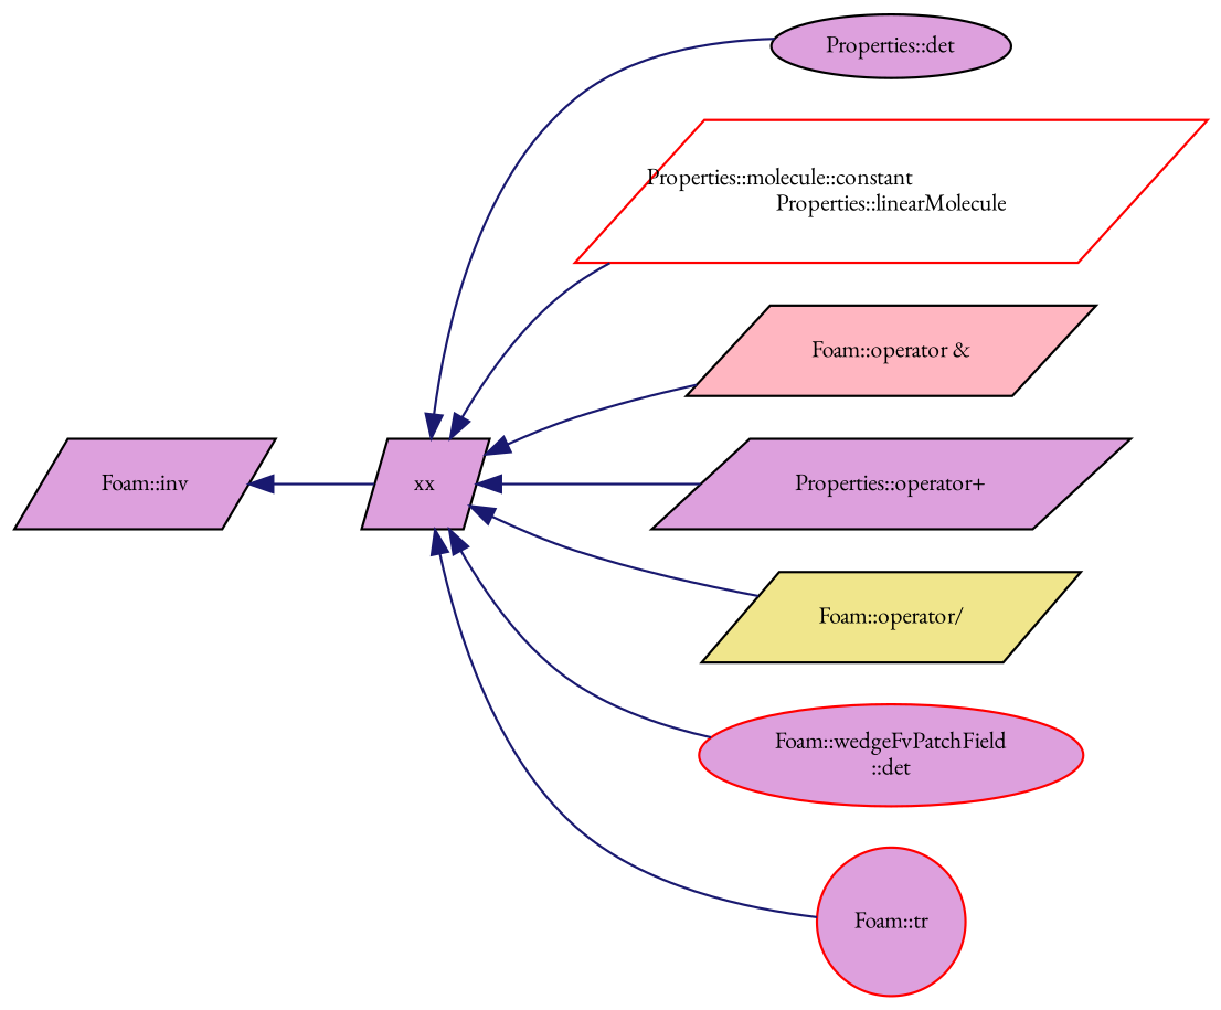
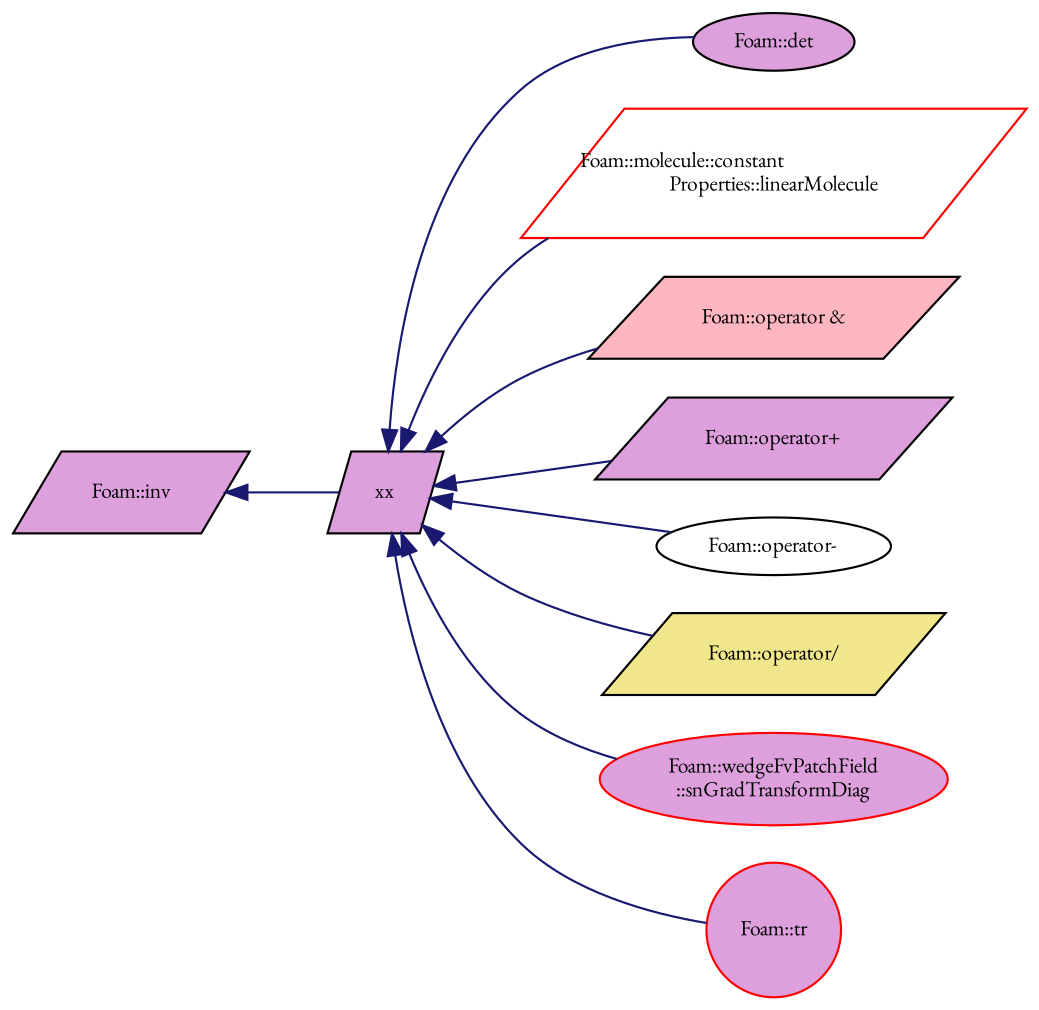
  digraph {
    fontname="EB Garamond"
    rankdir=LR
    node [color=black fillcolor=plum fontname="EB Garamond" fontsize=10 shape=parallelogram style=filled]
    edge [color=midnightblue dir=back fontname="EB Garamond" fontsize=10 labelfontname=Helvetica labelfontsize=10 style=solid]
    n1 [fontcolor=black height=0.2 label=xx width=0.4]
-   n2 [height=0.2 label="Properties::det" shape=ellipse width=0.4]
-   n3 [color=red fillcolor=white height=0.2 label="Properties::molecule::constant\lProperties::linearMolecule" width=0.4]
+   n2 [height=0.2 label="Foam::det" shape=ellipse width=0.4]
+   n3 [color=red fillcolor=white height=0.2 label="Foam::molecule::constant\lProperties::linearMolecule" width=0.4]
    n4 [fillcolor=lightpink height=0.2 label="Foam::operator &" width=0.4]
-   n5 [height=0.2 label="Properties::operator+" width=0.4]
+   n5 [height=0.2 label="Foam::operator+" width=0.4]
+   n6 [fillcolor=white height=0.2 label="Foam::operator-" shape=ellipse width=0.4]
    n7 [fillcolor=khaki height=0.2 label="Foam::operator/" width=0.4]
-   n8 [color=red height=0.2 label="Foam::wedgeFvPatchField\l::det" shape=ellipse width=0.4]
+   n8 [color=red height=0.2 label="Foam::wedgeFvPatchField\l::snGradTransformDiag" shape=ellipse width=0.4]
    n9 [color=red height=0.2 label="Foam::tr" shape=circle width=0.4]
    n10 [height=0.2 label="Foam::inv" width=0.4]
    n1 -> n2
    n1 -> n3
    n1 -> n4
    n1 -> n5
+   n1 -> n6
    n1 -> n7
    n1 -> n8
    n1 -> n9
    n10 -> n1
  }
